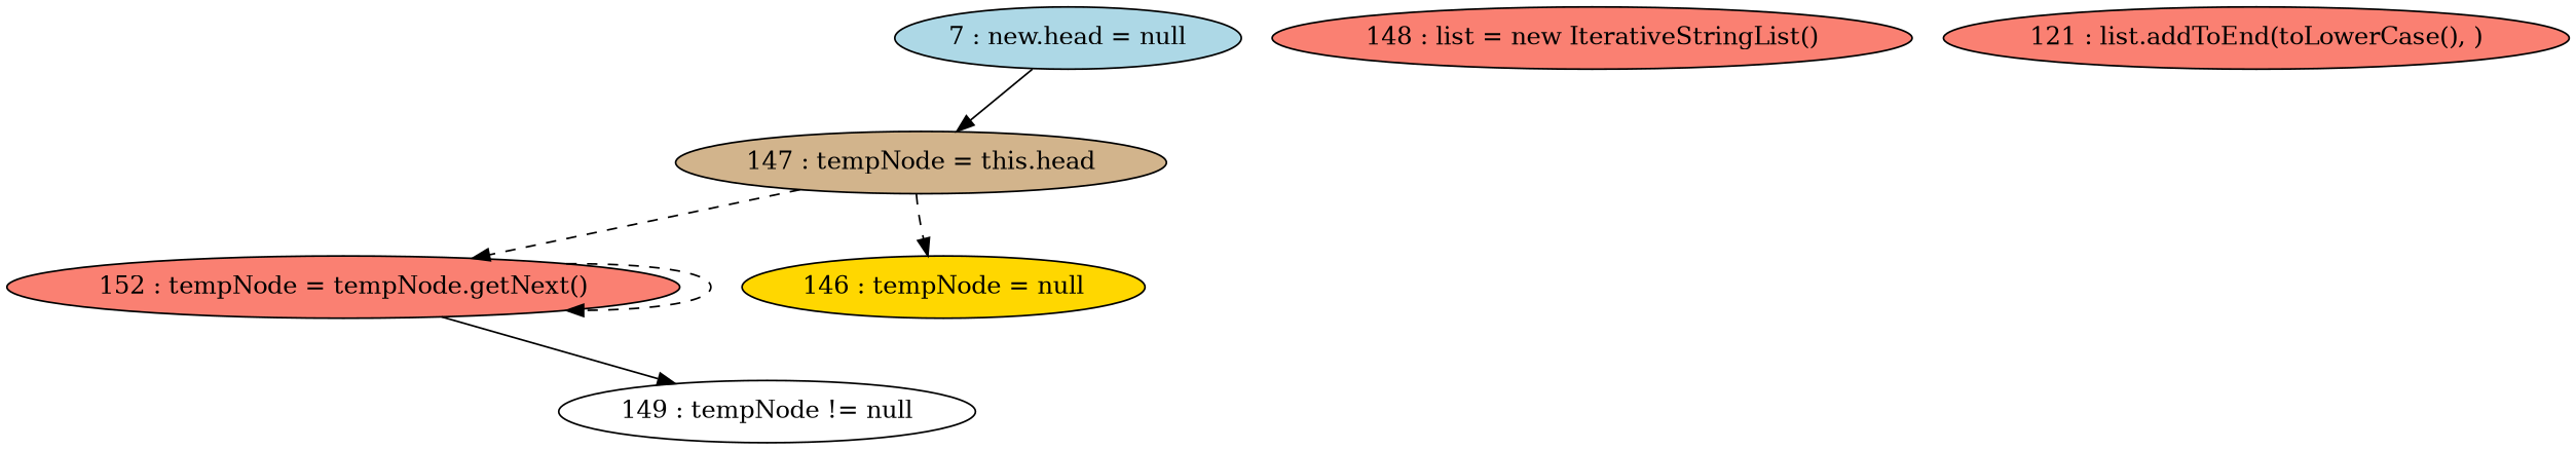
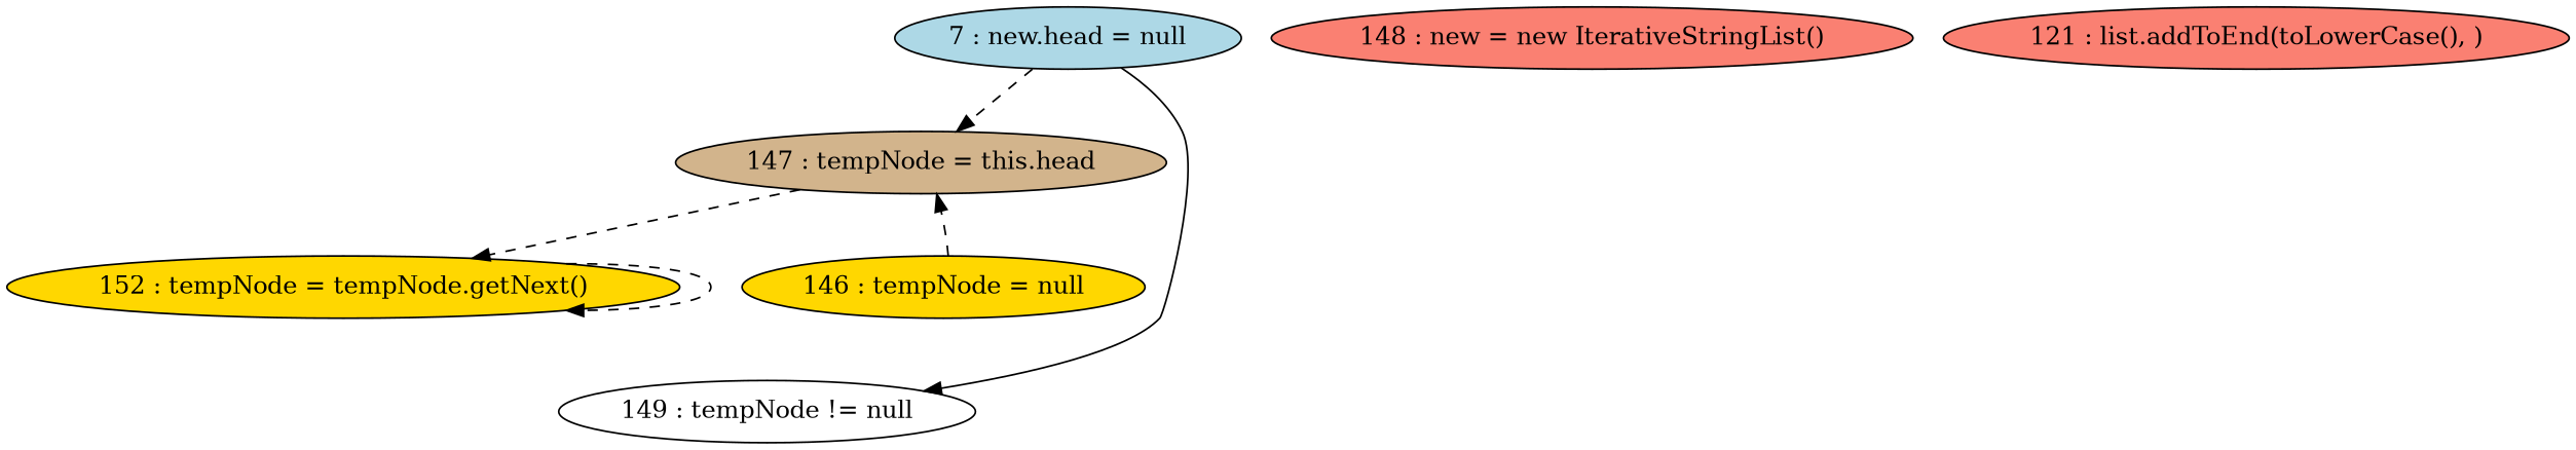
  digraph {
    node [fillcolor=gold style=filled]
    edge [style=dashed]
    n1 [fillcolor=lightblue label="7 : new.head = null"]
    "147 : tempNode = this.head" [fillcolor=tan]
-   "152 : tempNode = tempNode.getNext()" [fillcolor=salmon]
+   "152 : tempNode = tempNode.getNext()"
    "149 : tempNode != null" [fillcolor=white]
    "146 : tempNode = null"
-   "148 : list = new IterativeStringList()" [fillcolor=salmon]
+   "148 : list = new IterativeStringList()" [fillcolor=salmon label="148 : new = new IterativeStringList()"]
    n7 [fillcolor=salmon label="121 : list.addToEnd(toLowerCase(), )"]
-   n1 -> "147 : tempNode = this.head" [style=""]
+   n1 -> "147 : tempNode = this.head"
    "147 : tempNode = this.head" -> "152 : tempNode = tempNode.getNext()"
    "152 : tempNode = tempNode.getNext()" -> "152 : tempNode = tempNode.getNext()"
-   "152 : tempNode = tempNode.getNext()" -> "149 : tempNode != null" [style=""]
-   "147 : tempNode = this.head" -> "146 : tempNode = null"
+   n1 -> "149 : tempNode != null" [style=""]
+   "146 : tempNode = null" -> "147 : tempNode = this.head"
  }
